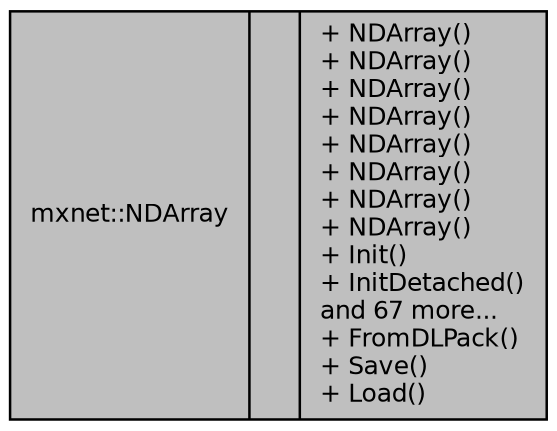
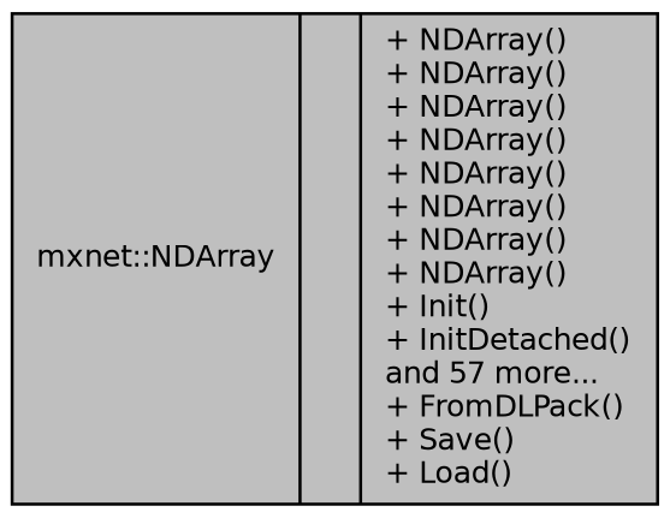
  digraph {
    rankdir=LR
-   n1 [color=black fillcolor=grey75 fontcolor=black fontname=Helvetica fontsize=10 height=0.2 label="{mxnet::NDArray\n||+ NDArray()\l+ NDArray()\l+ NDArray()\l+ NDArray()\l+ NDArray()\l+ NDArray()\l+ NDArray()\l+ NDArray()\l+ Init()\l+ InitDetached()\land 67 more...\l+ FromDLPack()\l+ Save()\l+ Load()\l}" shape=record style=filled width=0.4]
+   n1 [color=black fillcolor=grey75 fontcolor=black fontname=Helvetica fontsize=10 height=0.2 label="{mxnet::NDArray\n||+ NDArray()\l+ NDArray()\l+ NDArray()\l+ NDArray()\l+ NDArray()\l+ NDArray()\l+ NDArray()\l+ NDArray()\l+ Init()\l+ InitDetached()\land 57 more...\l+ FromDLPack()\l+ Save()\l+ Load()\l}" shape=record style=filled width=0.4]
  }
